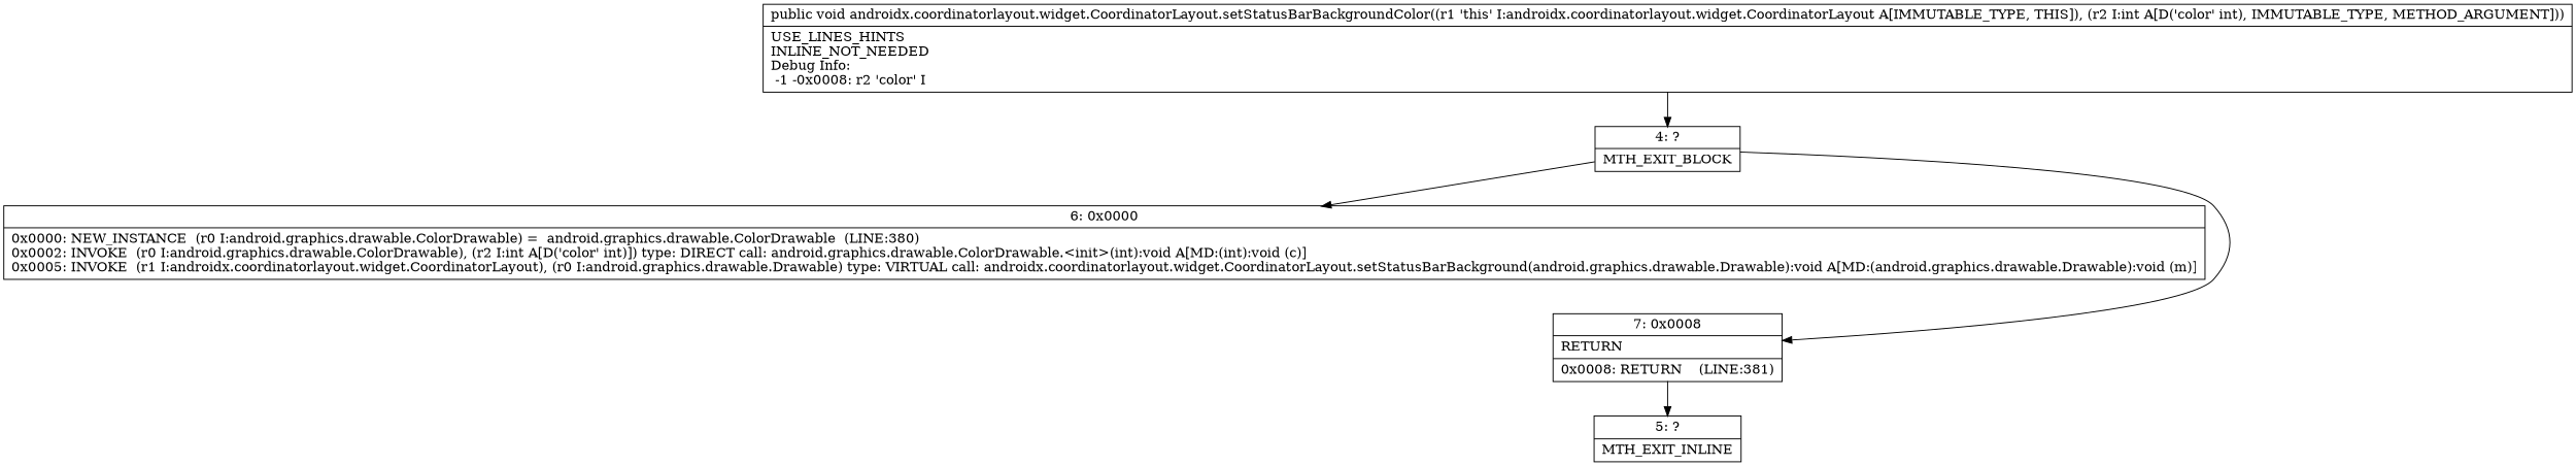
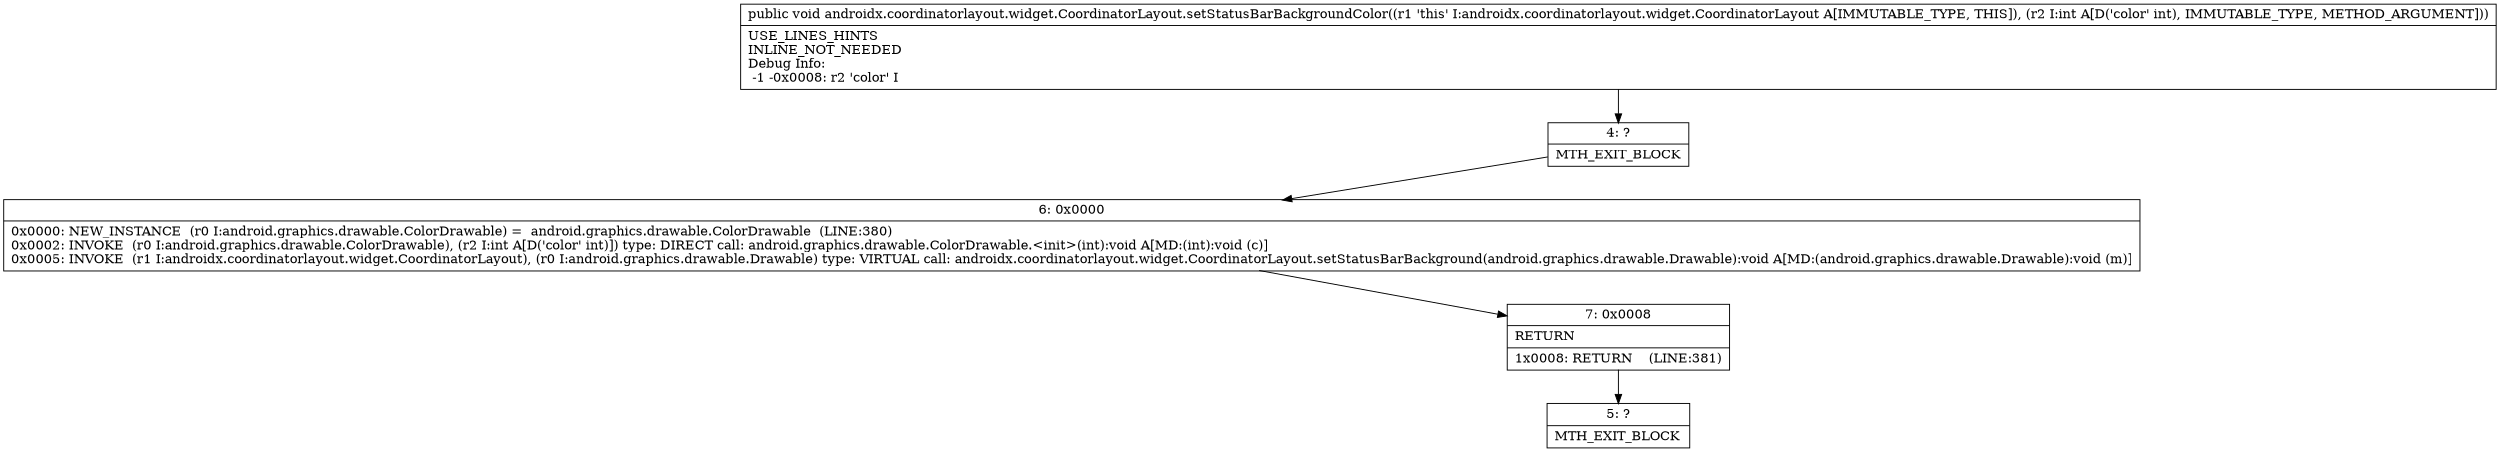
  digraph {
    node [shape=record]
    n1 [label="{4\:\ ?|MTH_EXIT_BLOCK\l}"]
    n2 [label="{6\:\ 0x0000|0x0000: NEW_INSTANCE  (r0 I:android.graphics.drawable.ColorDrawable) =  android.graphics.drawable.ColorDrawable  (LINE:380)\l0x0002: INVOKE  (r0 I:android.graphics.drawable.ColorDrawable), (r2 I:int A[D('color' int)]) type: DIRECT call: android.graphics.drawable.ColorDrawable.\<init\>(int):void A[MD:(int):void (c)]\l0x0005: INVOKE  (r1 I:androidx.coordinatorlayout.widget.CoordinatorLayout), (r0 I:android.graphics.drawable.Drawable) type: VIRTUAL call: androidx.coordinatorlayout.widget.CoordinatorLayout.setStatusBarBackground(android.graphics.drawable.Drawable):void A[MD:(android.graphics.drawable.Drawable):void (m)]\l}"]
-   n3 [label="{7\:\ 0x0008|RETURN\l|0x0008: RETURN    (LINE:381)\l}"]
-   n4 [label="{5\:\ ?|MTH_EXIT_INLINE\l}"]
+   n3 [label="{7\:\ 0x0008|RETURN\l|1x0008: RETURN    (LINE:381)\l}"]
+   n4 [label="{5\:\ ?|MTH_EXIT_BLOCK\l}"]
    n5 [label="{public void androidx.coordinatorlayout.widget.CoordinatorLayout.setStatusBarBackgroundColor((r1 'this' I:androidx.coordinatorlayout.widget.CoordinatorLayout A[IMMUTABLE_TYPE, THIS]), (r2 I:int A[D('color' int), IMMUTABLE_TYPE, METHOD_ARGUMENT]))  | USE_LINES_HINTS\lINLINE_NOT_NEEDED\lDebug Info:\l  \-1 \-0x0008: r2 'color' I\l}"]
    n1 -> n2
-   n1 -> n3
+   n2 -> n3
    n3 -> n4
    n5 -> n1
  }
